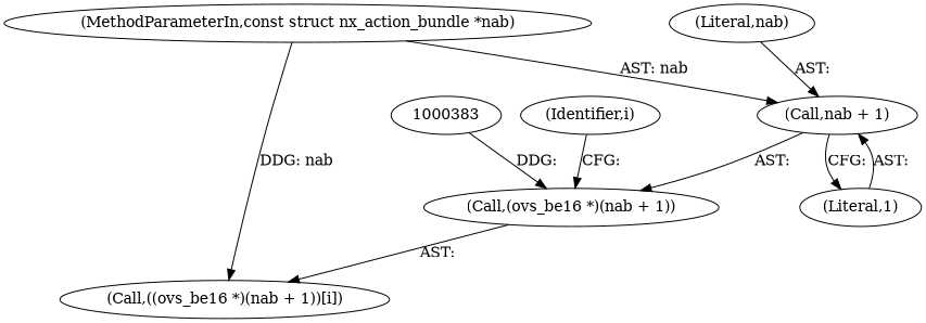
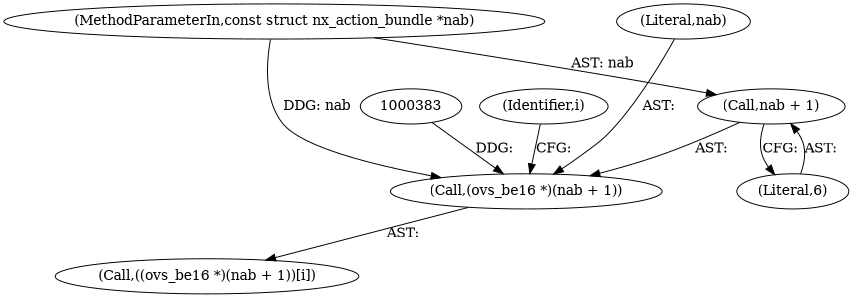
  digraph {
    n1 [label="(MethodParameterIn,const struct nx_action_bundle *nab)"]
    n2 [label="(Call,(ovs_be16 *)(nab + 1))"]
    n3 [label="(Call,nab + 1)"]
    n4 [label="(Call,((ovs_be16 *)(nab + 1))[i])"]
-   n5 [label="(Literal,1)"]
+   n5 [label="(Literal,6)"]
    n6 [label="(Identifier,i)"]
    n7 [label="(Literal,nab)"]
    1000383
-   n1 -> n4 [label="DDG: nab"]
+   n1 -> n2 [label="DDG: nab"]
    n1 -> n3 [label="AST: nab"]
    n2 -> n4 [label="AST: "]
    n3 -> n2 [label="AST: "]
    n3 -> n5 [label="CFG: "]
    n5 -> n3 [label="AST: "]
    n6 -> n2 [label="CFG: "]
-   n7 -> n3 [label="AST: "]
+   n7 -> n2 [label="AST: "]
    1000383 -> n2 [label="DDG: "]
  }
